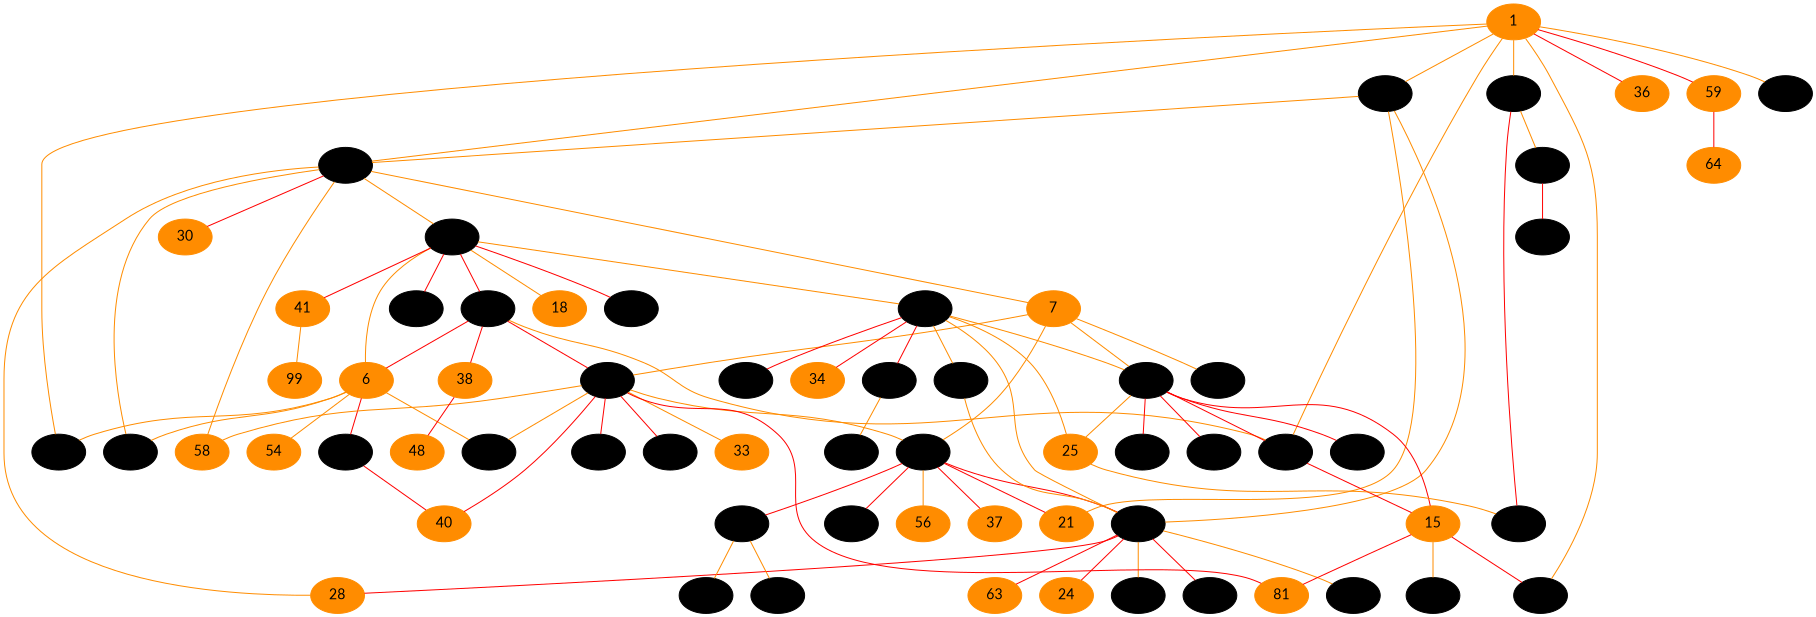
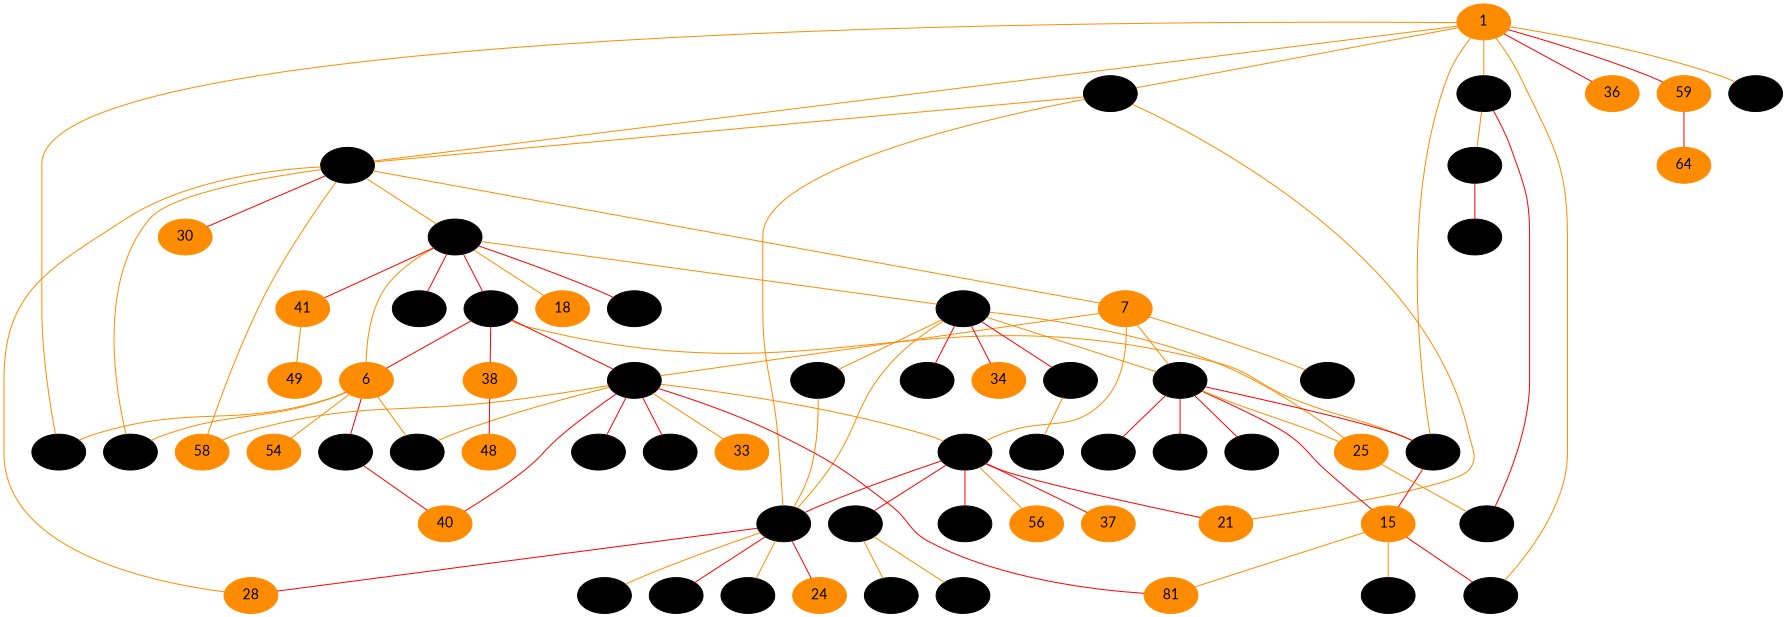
  graph {
    fontname=Lato
    node [color=black fontname=Lato style=filled]
    edge [color=darkorange fontname=Lato]
    1 [color=darkorange]
    2
    3
    14
    19
    31
    35
    36 [color=darkorange]
    59 [color=darkorange]
    60
    12
    21 [color=darkorange]
    4
    7 [color=darkorange]
    23
    28 [color=darkorange]
    30 [color=darkorange]
    58 [color=darkorange]
    15 [color=darkorange]
    22
    52
    64 [color=darkorange]
    24 [color=darkorange]
    26
    50
    53
-   63 [color=darkorange]
    5
    6 [color=darkorange]
    10
    18 [color=darkorange]
    27
    41 [color=darkorange]
    62
    8
    9
    13
    17
    38 [color=darkorange]
    29
    47
    54 [color=darkorange]
    11
    25 [color=darkorange]
    32
    34 [color=darkorange]
    42
-   49 [color=darkorange label=99]
+   49 [color=darkorange]
    20
    33 [color=darkorange]
    40 [color=darkorange]
    57
    n53 [color=darkorange label=81]
    48 [color=darkorange]
    16
    37 [color=darkorange]
    44
    56 [color=darkorange]
    39
    51
    65
    46
    55
    66
    43
    45
    1 -- 2
    1 -- 3
    1 -- 14
    1 -- 19
    1 -- 31
    1 -- 35
    1 -- 36 [color=red]
    1 -- 59 [color=red]
    1 -- 60
    2 -- 3
    2 -- 12
    2 -- 21
    3 -- 4
    3 -- 7
    3 -- 23
    3 -- 28
    3 -- 30 [color=red]
    3 -- 58
    14 -- 15 [color=red]
    19 -- 22
    19 -- 52 [color=red]
    59 -- 64 [color=red]
    12 -- 28 [color=red]
    12 -- 24 [color=red]
    12 -- 26
    12 -- 50 [color=red]
    12 -- 53
-   12 -- 63 [color=red]
    4 -- 5 [color=red]
    4 -- 6
    4 -- 10
    4 -- 18
    4 -- 27 [color=red]
    4 -- 41 [color=red]
    4 -- 62 [color=red]
    7 -- 8
    7 -- 9
    7 -- 13
    7 -- 17
    15 -- 35 [color=red]
-   15 -- n53 [color=red]
+   15 -- n53
    15 -- 43
    22 -- 45 [color=red]
    5 -- 14
    5 -- 6 [color=red]
    5 -- 8 [color=red]
    5 -- 38 [color=red]
    6 -- 31
    6 -- 23
    6 -- 29 [color=red]
    6 -- 47
    6 -- 54
    10 -- 12
    10 -- 13
    10 -- 11
    10 -- 25
    10 -- 32 [color=red]
    10 -- 34 [color=red]
    10 -- 42 [color=red]
    41 -- 49
    8 -- 58
    8 -- 9
    8 -- 47
    8 -- 20 [color=red]
    8 -- 33
    8 -- 40 [color=red]
    8 -- 57 [color=red]
    8 -- n53 [color=red]
    9 -- 12 [color=red]
    9 -- 21 [color=red]
    9 -- 16 [color=red]
    9 -- 37 [color=red]
    9 -- 44 [color=red]
    9 -- 56
    13 -- 14 [color=red]
    13 -- 15 [color=red]
    13 -- 25
    13 -- 39 [color=red]
    13 -- 51 [color=red]
    13 -- 65 [color=red]
    38 -- 48 [color=red]
    29 -- 40 [color=red]
    11 -- 12
    25 -- 52
    42 -- 66
    44 -- 46
    44 -- 55
  }
